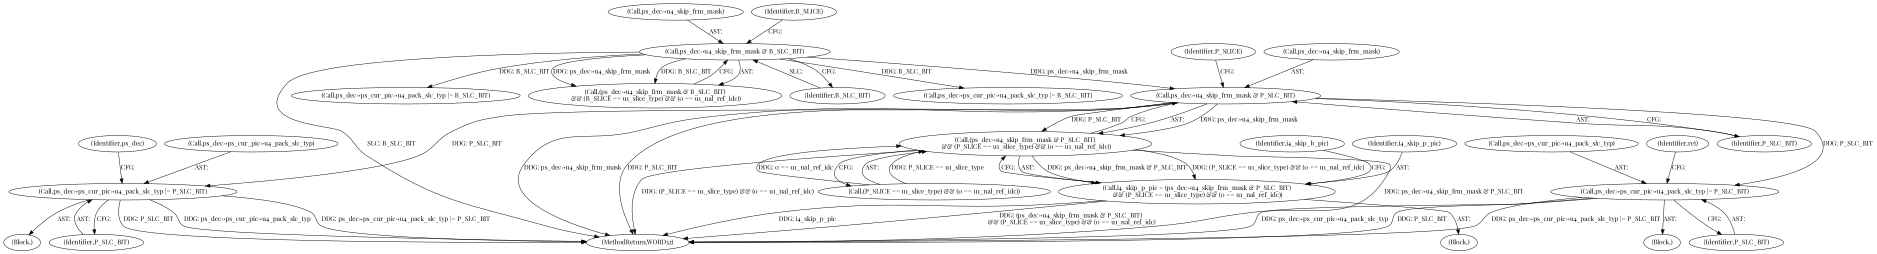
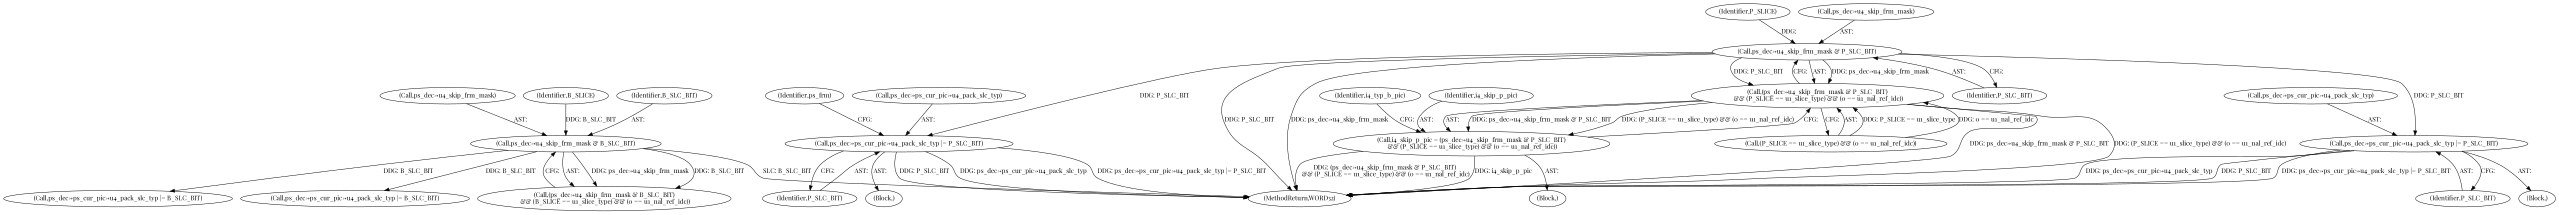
  digraph {
    fontname="Playfair Display"
    node [fontname="Playfair Display"]
    edge [fontname="Playfair Display"]
    n1 [label="(Call,ps_dec->u4_skip_frm_mask & P_SLC_BIT)"]
    n2 [label="(Call,(ps_dec->u4_skip_frm_mask & P_SLC_BIT)\n && (P_SLICE == u1_slice_type) && (0 == u1_nal_ref_idc))"]
    n3 [label="(Call,ps_dec->ps_cur_pic->u4_pack_slc_typ |= P_SLC_BIT)"]
    n4 [label="(Call,ps_dec->ps_cur_pic->u4_pack_slc_typ |= P_SLC_BIT)"]
    n5 [label="(Identifier,P_SLC_BIT)"]
    n6 [label="(MethodReturn,WORD32)"]
    n7 [label="(Call,i4_skip_p_pic = (ps_dec->u4_skip_frm_mask & P_SLC_BIT)\n && (P_SLICE == u1_slice_type) && (0 == u1_nal_ref_idc))"]
    n8 [label="(Call,(P_SLICE == u1_slice_type) && (0 == u1_nal_ref_idc))"]
    n9 [label="(Identifier,P_SLC_BIT)"]
    n10 [label="(Block,)"]
    n11 [label="(Block,)"]
    n12 [label="(Identifier,P_SLC_BIT)"]
    n13 [label="(Call,ps_dec->u4_skip_frm_mask & B_SLC_BIT)"]
    n14 [label="(Call,ps_dec->ps_cur_pic->u4_pack_slc_typ |= B_SLC_BIT)"]
    n15 [label="(Call,(ps_dec->u4_skip_frm_mask & B_SLC_BIT)\n && (B_SLICE == u1_slice_type) && (0 == u1_nal_ref_idc))"]
    n16 [label="(Identifier,B_SLC_BIT)"]
    n17 [label="(Call,ps_dec->ps_cur_pic->u4_pack_slc_typ |= B_SLC_BIT)"]
    n18 [label="(Block,)"]
    n19 [label="(Call,ps_dec->ps_cur_pic->u4_pack_slc_typ)"]
    n20 [label="(Call,ps_dec->u4_skip_frm_mask)"]
    n21 [label="(Identifier,P_SLICE)"]
-   n22 [label="(Identifier,i4_skip_b_pic)"]
+   n22 [label="(Identifier,i4_typ_b_pic)"]
    n23 [label="(Identifier,i4_skip_p_pic)"]
    n24 [label="(Call,ps_dec->u4_skip_frm_mask)"]
    n25 [label="(Identifier,B_SLICE)"]
-   n26 [label="(Identifier,ps_dec)"]
+   n26 [label="(Identifier,ps_frm)"]
    n27 [label="(Call,ps_dec->ps_cur_pic->u4_pack_slc_typ)"]
-   n28 [label="(Identifier,ret)"]
    n1 -> n2 [label="AST: "]
    n1 -> n2 [label="DDG: ps_dec->u4_skip_frm_mask"]
    n1 -> n2 [label="DDG: P_SLC_BIT"]
    n1 -> n3 [label="DDG: P_SLC_BIT"]
    n1 -> n4 [label="DDG: P_SLC_BIT"]
    n1 -> n5 [label="CFG: "]
    n1 -> n6 [label="DDG: P_SLC_BIT"]
    n1 -> n6 [label="DDG: ps_dec->u4_skip_frm_mask"]
    n2 -> n1 [label="CFG: "]
    n2 -> n6 [label="DDG: ps_dec->u4_skip_frm_mask & P_SLC_BIT"]
    n2 -> n6 [label="DDG: (P_SLICE == u1_slice_type) && (0 == u1_nal_ref_idc)"]
    n2 -> n7 [label="AST: "]
    n2 -> n7 [label="DDG: ps_dec->u4_skip_frm_mask & P_SLC_BIT"]
    n2 -> n7 [label="DDG: (P_SLICE == u1_slice_type) && (0 == u1_nal_ref_idc)"]
    n2 -> n8 [label="CFG: "]
    n3 -> n6 [label="DDG: P_SLC_BIT"]
    n3 -> n6 [label="DDG: ps_dec->ps_cur_pic->u4_pack_slc_typ"]
    n3 -> n6 [label="DDG: ps_dec->ps_cur_pic->u4_pack_slc_typ |= P_SLC_BIT"]
    n3 -> n9 [label="CFG: "]
    n3 -> n10 [label="AST: "]
    n4 -> n6 [label="DDG: ps_dec->ps_cur_pic->u4_pack_slc_typ |= P_SLC_BIT"]
    n4 -> n6 [label="DDG: ps_dec->ps_cur_pic->u4_pack_slc_typ"]
    n4 -> n6 [label="DDG: P_SLC_BIT"]
    n4 -> n11 [label="AST: "]
    n4 -> n12 [label="CFG: "]
    n5 -> n1 [label="AST: "]
    n7 -> n2 [label="CFG: "]
    n7 -> n6 [label="DDG: (ps_dec->u4_skip_frm_mask & P_SLC_BIT)\n && (P_SLICE == u1_slice_type) && (0 == u1_nal_ref_idc)"]
    n7 -> n6 [label="DDG: i4_skip_p_pic"]
    n7 -> n18 [label="AST: "]
    n8 -> n2 [label="AST: "]
    n8 -> n2 [label="DDG: P_SLICE == u1_slice_type"]
    n8 -> n2 [label="DDG: 0 == u1_nal_ref_idc"]
    n9 -> n3 [label="AST: "]
    n12 -> n4 [label="AST: "]
-   n13 -> n1 [label="DDG: ps_dec->u4_skip_frm_mask"]
    n13 -> n6 [label="SLC: B_SLC_BIT"]
    n13 -> n14 [label="DDG: B_SLC_BIT"]
    n13 -> n15 [label="AST: "]
    n13 -> n15 [label="DDG: ps_dec->u4_skip_frm_mask"]
    n13 -> n15 [label="DDG: B_SLC_BIT"]
-   n13 -> n16 [label="CFG: "]
    n13 -> n17 [label="DDG: B_SLC_BIT"]
    n15 -> n13 [label="CFG: "]
-   n16 -> n13 [label="SLC: "]
+   n16 -> n13 [label="AST: "]
    n19 -> n4 [label="AST: "]
    n20 -> n13 [label="AST: "]
-   n21 -> n1 [label="CFG: "]
+   n21 -> n1 [label="DDG: "]
    n22 -> n7 [label="CFG: "]
    n23 -> n7 [label="AST: "]
    n24 -> n1 [label="AST: "]
-   n25 -> n13 [label="CFG: "]
+   n25 -> n13 [label="DDG: B_SLC_BIT"]
    n26 -> n3 [label="CFG: "]
    n27 -> n3 [label="AST: "]
-   n28 -> n4 [label="CFG: "]
  }
